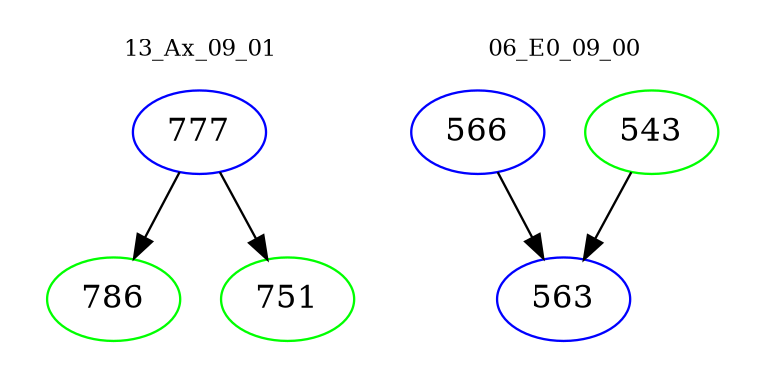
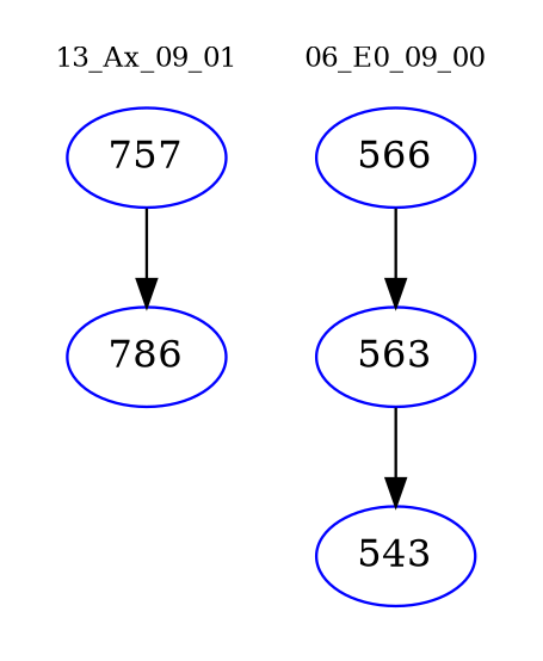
  digraph {
    node [color=blue]
    edge [color=black]
-   n1 [label=777]
-   n2 [color=green label=786]
-   n3 [color=green label=751]
+   n1 [label=757]
+   n2 [label=786]
    n4 [label=563]
-   n5 [color=green label=543]
+   n5 [label=543]
    n6 [label=566]
    subgraph cluster_1 {
      color=white
      fontsize=10
      label="13_Ax_09_01"
      n1
      n2
-     n3
    }
    subgraph cluster_2 {
      color=white
      fontsize=10
      label="06_E0_09_00"
      n4
      n5
      n6
    }
    n1 -> n2
-   n1 -> n3
-   n5 -> n4
+   n4 -> n5
    n6 -> n4
  }
